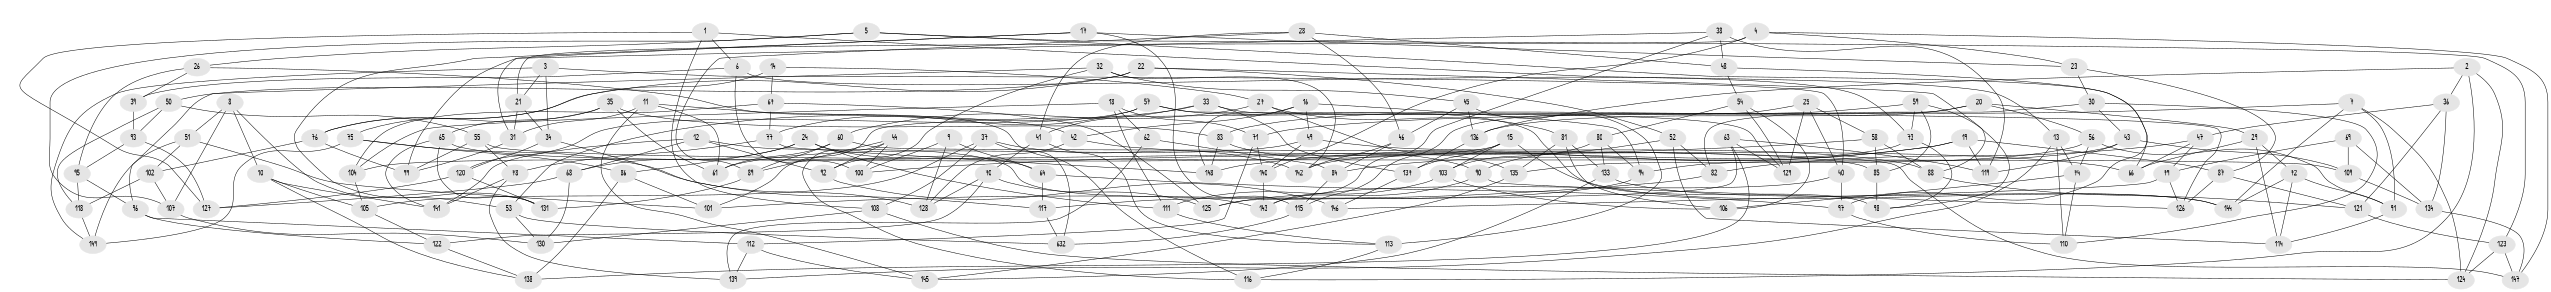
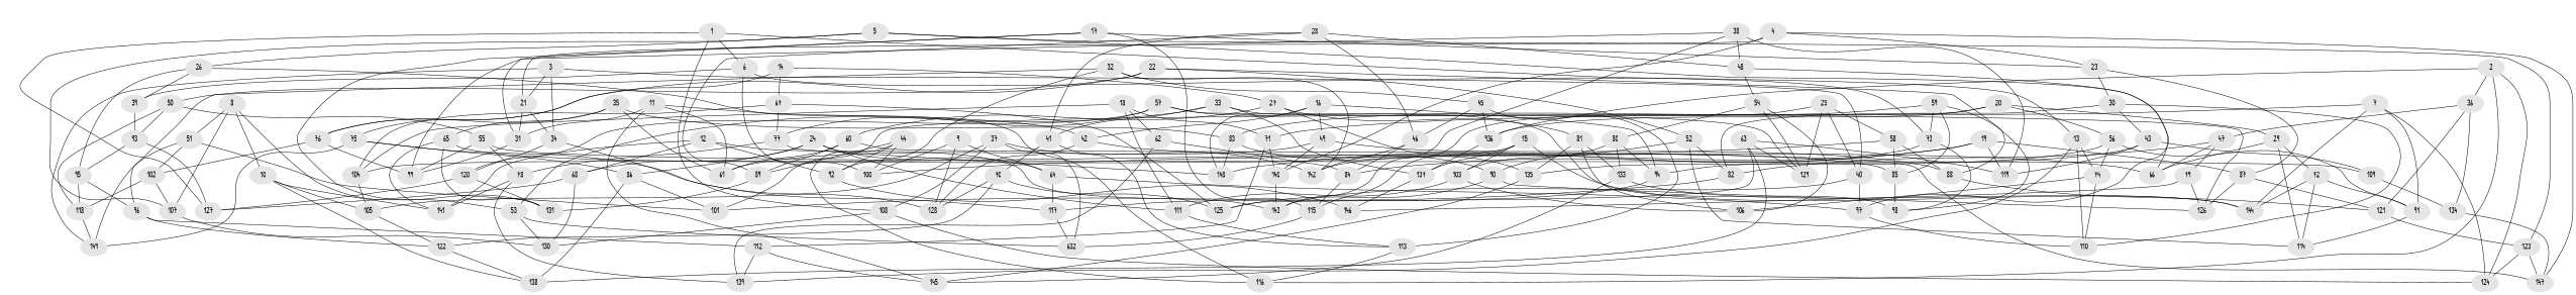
  graph {
    fontname="Patrick Hand"
    node [color=gray90 fontname="Patrick Hand" style=filled]
    edge [fontname="Patrick Hand"]
    1
    6
    13
    108
    127
    39
    73
    100
    74
    110
    139
    124
    130
    2
    36
    116
-   136
+   136 [label=936]
    47
    121
    134
    137
    3
    21
    34
    40
    149
    31
    128
    120
    143
    97
    4
    23
    140
    147
    87
    30
    5
    26
    66
    107
    123
    95
    93
    142
    98
    7
    71
    91
    144
    112
    114
    8
    10
    51
    53
    105
    138
    141
    101
    102
    n62 [label=632]
    9
    64
    117
-   69
    109
    79
    122
    11
    42
    61
    145
    99
    12
    68
    92
    146
    106
    14
    27
    67
    75
    60
    81
    135
    62
    84
    104
    77
    125
    86
    15
    103
    111
    16
    49
    94
    148
    88
    17
    115
    131
    18
    113
    19
    119
    126
    20
    29
    56
    72
    22
    50
    52
    76
    55
    118
    82
    90
    43
    24
    25
    58
    129
    85
    96
    89
    133
    28
    41
    46
    48
    70
    54
    32
    45
    33
    35
    65
    83
    37
    38
    44
    80
    78
    57
    59
    63
    1 -- 6
    1 -- 13
    1 -- 108
    1 -- 127
    6 -- 39
    6 -- 73
    6 -- 100
    13 -- 74
    13 -- 110
    13 -- 139
    108 -- 124
    108 -- 130
    39 -- 93
    73 -- 142
    73 -- 98
    74 -- 110
    74 -- 106
    2 -- 124
    2 -- 36
    2 -- 116
    2 -- 136
    36 -- 47
    36 -- 121
    36 -- 134
    136 -- 137
    47 -- 66
    47 -- 79
    47 -- 82
    121 -- 123
    134 -- 147
    137 -- 146
    3 -- 21
    3 -- 34
    3 -- 40
    3 -- 149
    21 -- 34
    21 -- 31
    34 -- 128
    34 -- 120
    40 -- 143
    40 -- 97
    31 -- 99
    120 -- 127
    120 -- 131
    97 -- 110
    4 -- 21
    4 -- 23
    4 -- 140
    4 -- 147
    23 -- 87
    23 -- 30
    140 -- 143
    87 -- 121
    87 -- 126
    30 -- 110
    30 -- 82
    30 -- 43
    5 -- 26
    5 -- 66
    5 -- 107
    5 -- 123
    26 -- 39
    26 -- 116
    26 -- 95
    107 -- 130
    123 -- 124
    123 -- 147
    95 -- 118
    95 -- 96
    93 -- 127
    93 -- 95
    7 -- 124
    7 -- 71
    7 -- 91
    7 -- 144
    71 -- 140
    71 -- 112
    91 -- 114
    112 -- 139
    112 -- 145
    8 -- 107
    8 -- 10
    8 -- 51
    8 -- 53
    10 -- 105
    10 -- 138
    10 -- 141
    51 -- 149
    51 -- 101
    51 -- 102
    53 -- 130
    53 -- n62
    105 -- 122
    102 -- 107
    102 -- 118
    9 -- 100
    9 -- 128
    9 -- 64
    64 -- 97
    64 -- 117
    117 -- n62
-   69 -- 134
-   69 -- 109
-   69 -- 79
    109 -- 134
    79 -- 146
    79 -- 126
    122 -- 138
    11 -- 31
    11 -- 42
    11 -- 61
    11 -- 145
    42 -- 128
    42 -- 66
    12 -- 143
    12 -- 141
    12 -- 68
    12 -- 92
    68 -- 127
    68 -- 130
    92 -- 146
    14 -- 27
    14 -- 67
    14 -- 75
    27 -- 60
    27 -- 81
    27 -- 135
    67 -- 104
    67 -- 77
    67 -- 125
    75 -- 149
    75 -- 117
    75 -- 86
    60 -- 147
    60 -- 61
    60 -- 89
    81 -- 106
    81 -- 135
    81 -- 133
    135 -- 145
    62 -- 139
    62 -- 84
    84 -- 115
    104 -- 105
    77 -- 148
    77 -- 78
    86 -- 138
    86 -- 101
    15 -- 137
    15 -- 144
    15 -- 104
    15 -- 103
    103 -- 106
    103 -- 111
    111 -- 113
    16 -- 42
    16 -- 49
    16 -- 94
    16 -- 148
    49 -- 140
    49 -- 61
    49 -- 88
    94 -- 117
    88 -- 121
    17 -- 31
    17 -- 23
    17 -- 115
    17 -- 131
    115 -- n62
    18 -- 71
    18 -- 62
    18 -- 104
    18 -- 111
    113 -- 116
    19 -- 87
    19 -- 84
    19 -- 148
    19 -- 119
    20 -- 136
    20 -- 101
    20 -- 29
    20 -- 56
    29 -- 66
    29 -- 114
    29 -- 72
    56 -- 74
    56 -- 91
    56 -- 135
    72 -- 91
    72 -- 144
    72 -- 114
    22 -- 88
    22 -- 50
    22 -- 52
    22 -- 76
    50 -- 93
    50 -- 55
    50 -- 118
    52 -- 114
    52 -- 82
    52 -- 90
    76 -- 102
    76 -- 99
    55 -- 109
    55 -- 99
    55 -- 78
    118 -- 149
    82 -- 101
    90 -- 125
    90 -- 126
    43 -- 109
    43 -- 94
    43 -- 119
    24 -- 64
    24 -- 68
    24 -- 86
    24 -- 111
    25 -- 40
    25 -- 115
    25 -- 58
    25 -- 129
    58 -- 100
    58 -- 88
    58 -- 85
    85 -- 98
    96 -- 112
    96 -- 122
    89 -- 131
    133 -- 144
    133 -- 145
    28 -- 89
    28 -- 41
    28 -- 46
    28 -- 48
    41 -- 113
    41 -- 70
    46 -- 142
    46 -- 84
    48 -- 97
    48 -- 54
    70 -- 128
    70 -- 122
    70 -- 125
    54 -- 106
    54 -- 129
    54 -- 80
    32 -- 142
    32 -- 92
    32 -- 96
    32 -- 45
    45 -- 136
    45 -- 113
    45 -- 46
    33 -- 137
    33 -- 53
    33 -- 129
    33 -- 41
    35 -- 61
    35 -- 76
    35 -- 65
    35 -- 83
    65 -- 141
    65 -- 131
    65 -- 85
    83 -- 148
    83 -- 90
    37 -- 108
    37 -- 142
    37 -- 105
    37 -- n62
    38 -- 143
    38 -- 99
    38 -- 119
    38 -- 48
    44 -- 100
    44 -- 116
    44 -- 92
    44 -- 89
    80 -- 103
    80 -- 94
    80 -- 133
    78 -- 139
    78 -- 141
    57 -- 120
    57 -- 98
    57 -- 77
    57 -- 126
    59 -- 73
    59 -- 98
    59 -- 85
    59 -- 83
    63 -- 138
    63 -- 125
    63 -- 119
    63 -- 129
  }
